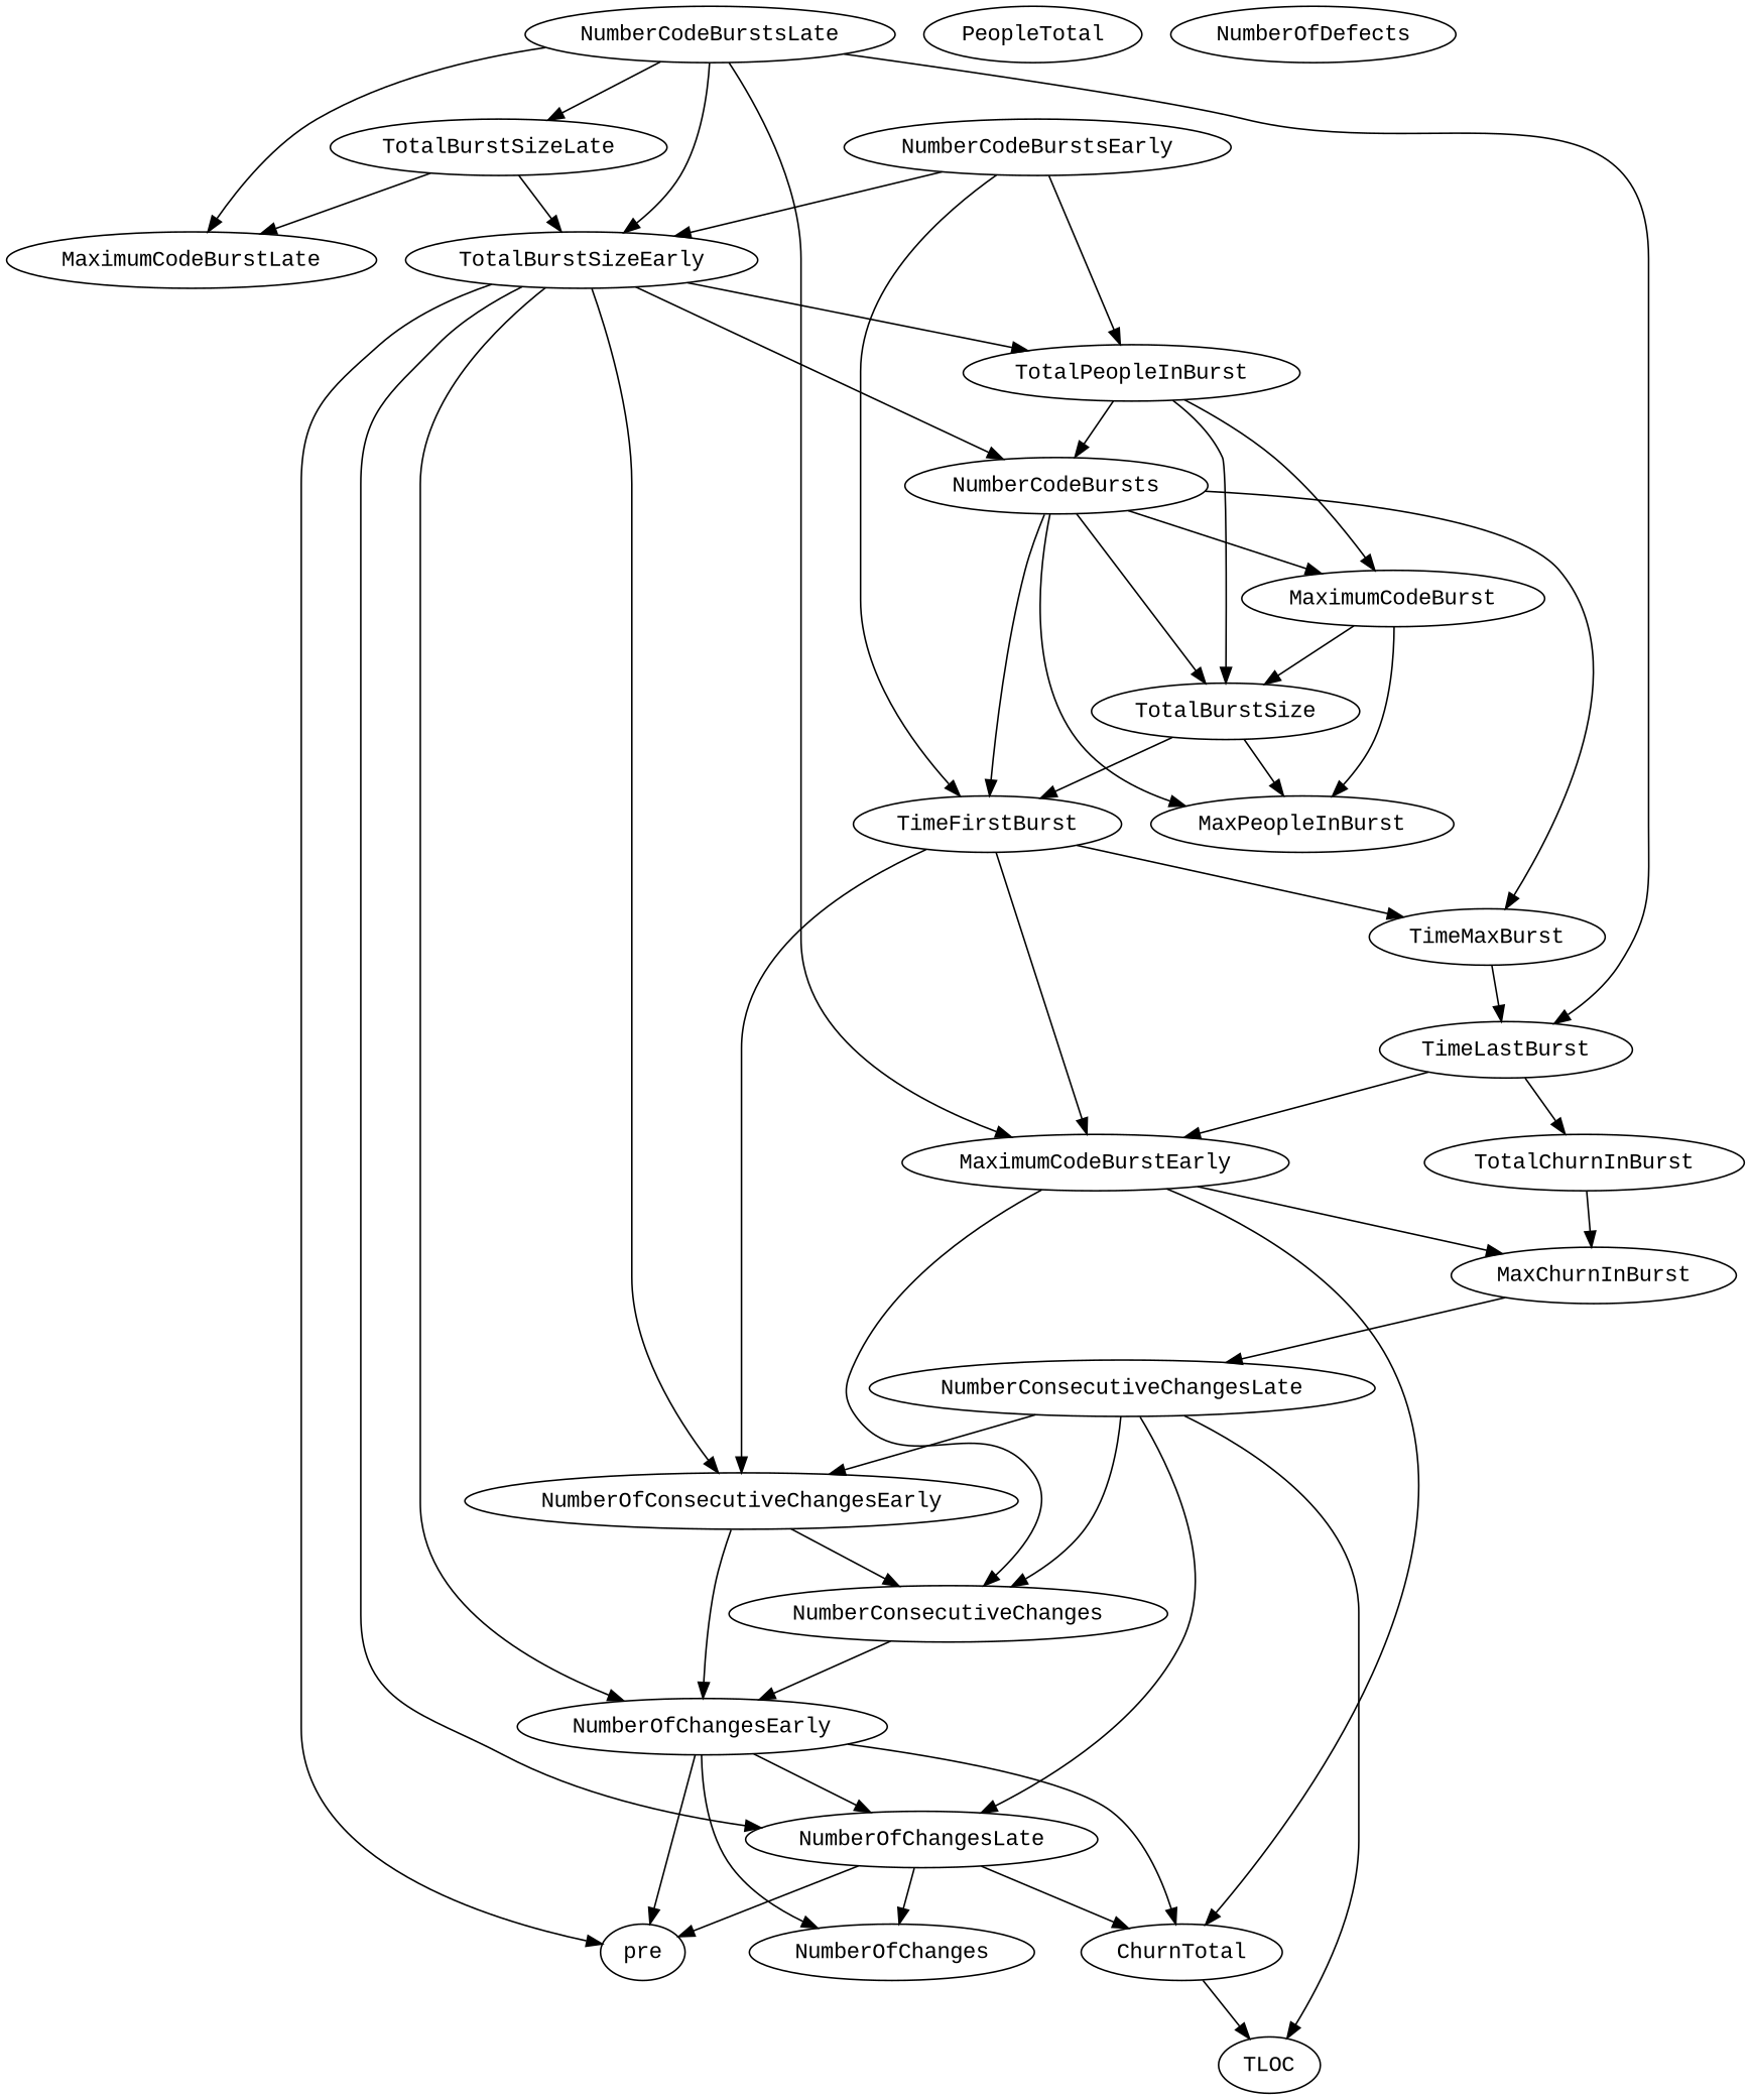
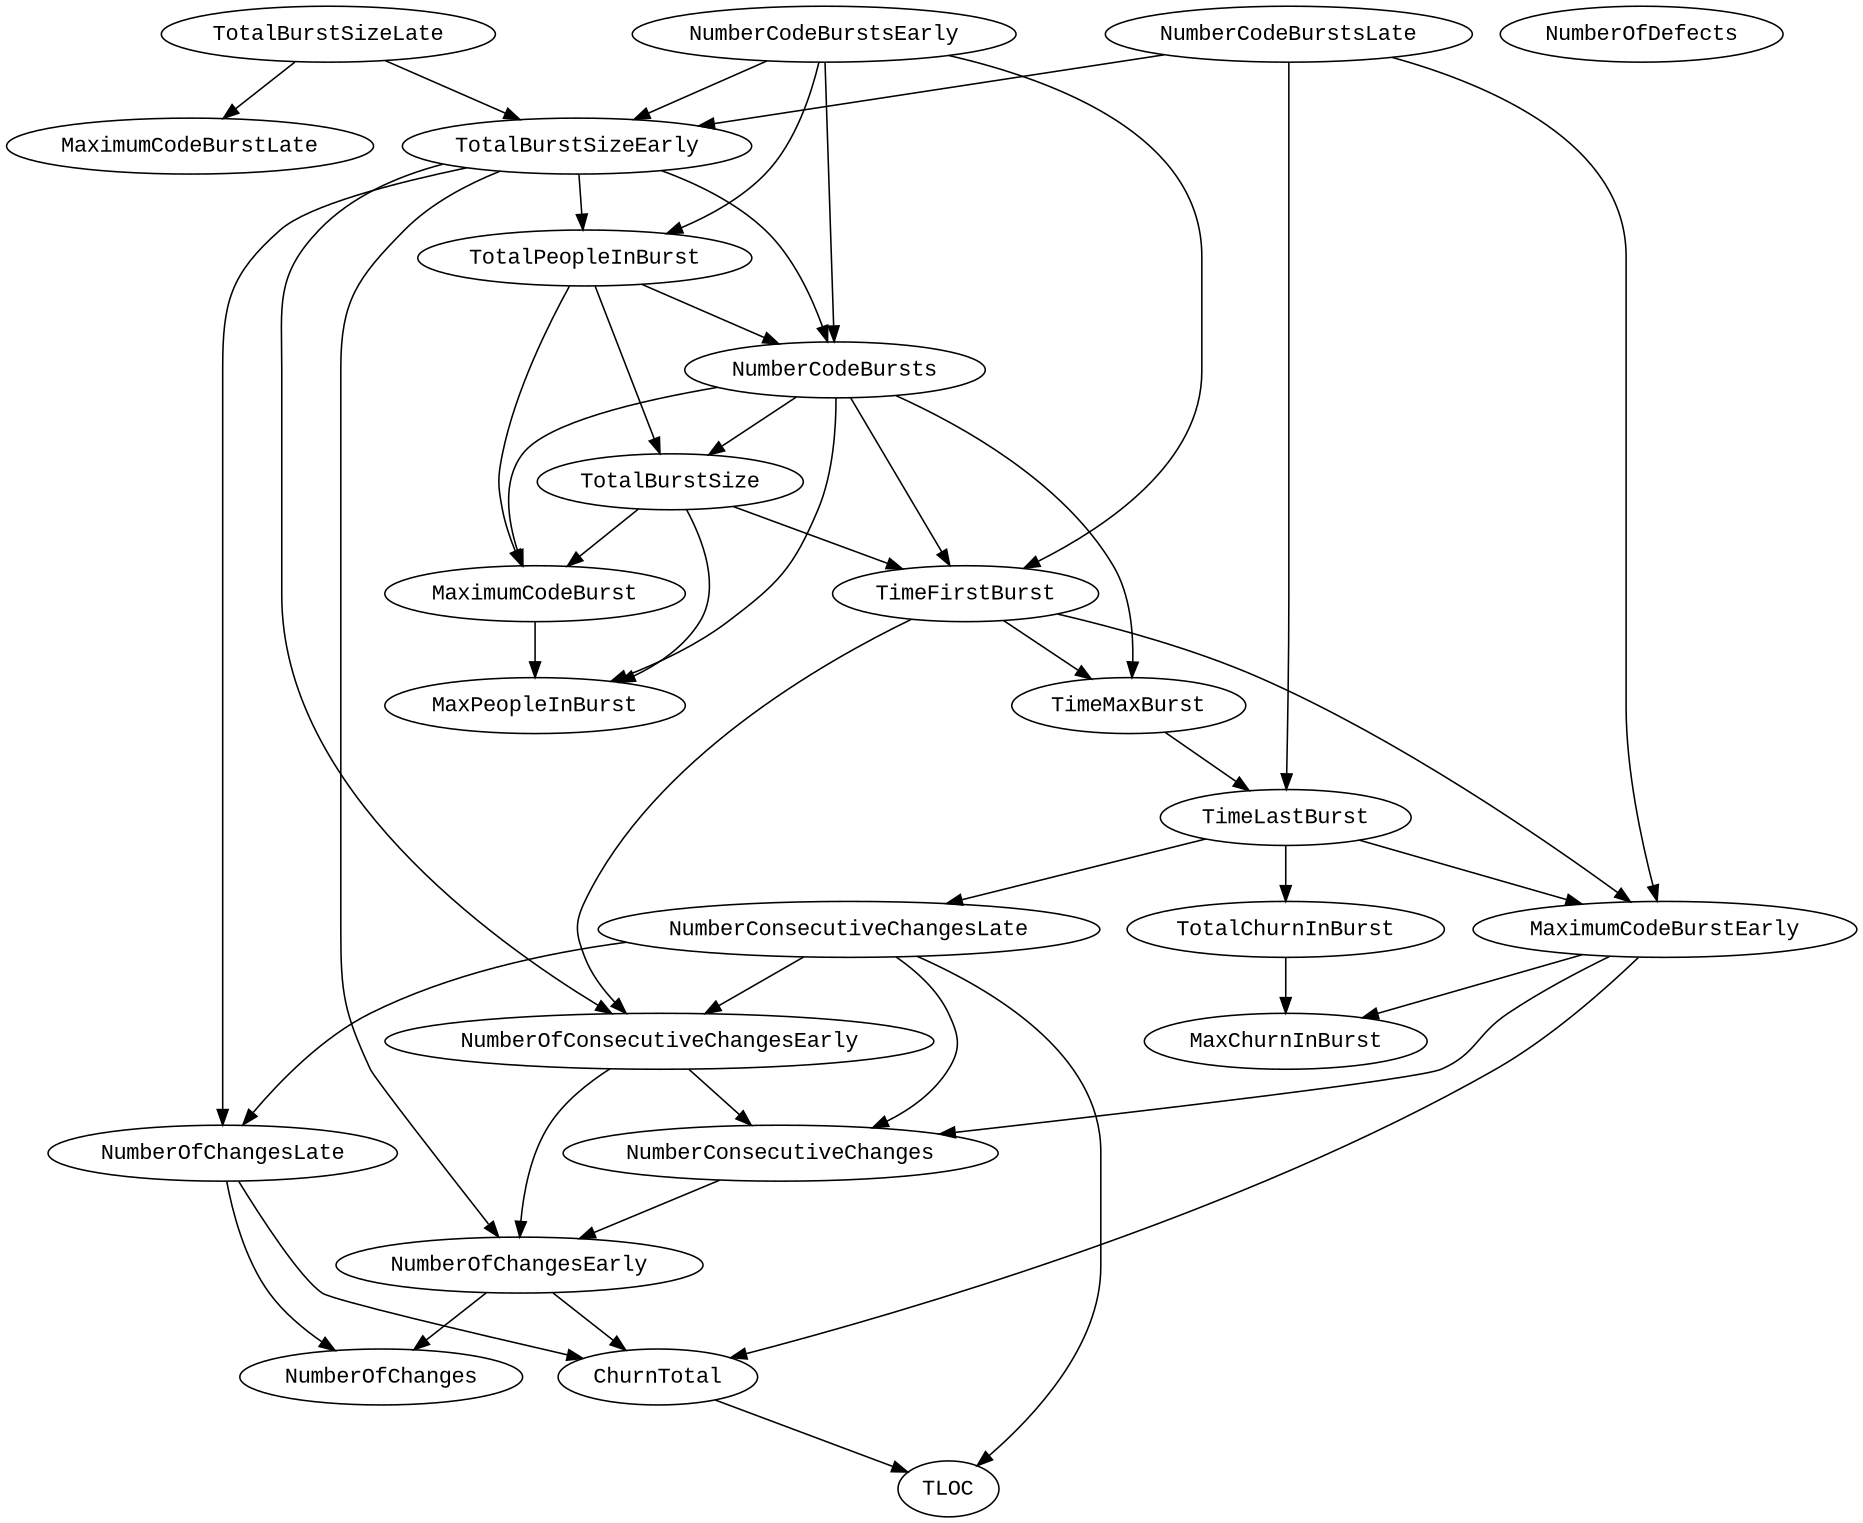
  digraph {
    fontname="Liberation Mono"
    node [fontname="Liberation Mono"]
    edge [fontname="Liberation Mono"]
    TotalPeopleInBurst
    MaximumCodeBurst
    TotalBurstSize
    NumberCodeBursts
    MaxPeopleInBurst
    TimeFirstBurst
    TimeMaxBurst
    TotalBurstSizeLate
    MaximumCodeBurstLate
    TotalBurstSizeEarly
    NumberOfChangesLate
-   pre
    NumberOfChangesEarly
    NumberOfConsecutiveChangesEarly
    NumberCodeBurstsLate
    MaximumCodeBurstEarly
    TimeLastBurst
    ChurnTotal
    MaxChurnInBurst
    NumberConsecutiveChanges
    NumberConsecutiveChangesLate
    TLOC
    TotalChurnInBurst
    NumberOfChanges
    NumberCodeBurstsEarly
-   PeopleTotal
    NumberOfDefects
    TotalPeopleInBurst -> MaximumCodeBurst
    TotalPeopleInBurst -> TotalBurstSize
    TotalPeopleInBurst -> NumberCodeBursts
    MaximumCodeBurst -> MaxPeopleInBurst
-   MaximumCodeBurst -> TotalBurstSize
+   TotalBurstSize -> MaximumCodeBurst
    TotalBurstSize -> MaxPeopleInBurst
    TotalBurstSize -> TimeFirstBurst
    NumberCodeBursts -> MaximumCodeBurst
    NumberCodeBursts -> TotalBurstSize
    NumberCodeBursts -> MaxPeopleInBurst
    NumberCodeBursts -> TimeFirstBurst
    NumberCodeBursts -> TimeMaxBurst
    TimeFirstBurst -> TimeMaxBurst
    TimeFirstBurst -> NumberOfConsecutiveChangesEarly
    TimeFirstBurst -> MaximumCodeBurstEarly
    TimeMaxBurst -> TimeLastBurst
    TotalBurstSizeLate -> MaximumCodeBurstLate
    TotalBurstSizeLate -> TotalBurstSizeEarly
    TotalBurstSizeEarly -> TotalPeopleInBurst
    TotalBurstSizeEarly -> NumberCodeBursts
    TotalBurstSizeEarly -> NumberOfChangesLate
-   TotalBurstSizeEarly -> pre
    TotalBurstSizeEarly -> NumberOfChangesEarly
    TotalBurstSizeEarly -> NumberOfConsecutiveChangesEarly
-   NumberOfChangesLate -> pre
    NumberOfChangesLate -> ChurnTotal
    NumberOfChangesLate -> NumberOfChanges
-   NumberOfChangesEarly -> NumberOfChangesLate
-   NumberOfChangesEarly -> pre
    NumberOfChangesEarly -> ChurnTotal
    NumberOfChangesEarly -> NumberOfChanges
    NumberOfConsecutiveChangesEarly -> NumberOfChangesEarly
    NumberOfConsecutiveChangesEarly -> NumberConsecutiveChanges
-   NumberCodeBurstsLate -> TotalBurstSizeLate
-   NumberCodeBurstsLate -> MaximumCodeBurstLate
    NumberCodeBurstsLate -> TotalBurstSizeEarly
    NumberCodeBurstsLate -> MaximumCodeBurstEarly
    NumberCodeBurstsLate -> TimeLastBurst
    MaximumCodeBurstEarly -> ChurnTotal
    MaximumCodeBurstEarly -> MaxChurnInBurst
    MaximumCodeBurstEarly -> NumberConsecutiveChanges
    TimeLastBurst -> MaximumCodeBurstEarly
-   MaxChurnInBurst -> NumberConsecutiveChangesLate
+   TimeLastBurst -> NumberConsecutiveChangesLate
    TimeLastBurst -> TotalChurnInBurst
    ChurnTotal -> TLOC
    NumberConsecutiveChanges -> NumberOfChangesEarly
    NumberConsecutiveChangesLate -> NumberOfChangesLate
    NumberConsecutiveChangesLate -> NumberOfConsecutiveChangesEarly
    NumberConsecutiveChangesLate -> NumberConsecutiveChanges
    NumberConsecutiveChangesLate -> TLOC
    TotalChurnInBurst -> MaxChurnInBurst
    NumberCodeBurstsEarly -> TotalPeopleInBurst
+   NumberCodeBurstsEarly -> NumberCodeBursts
    NumberCodeBurstsEarly -> TimeFirstBurst
    NumberCodeBurstsEarly -> TotalBurstSizeEarly
  }
